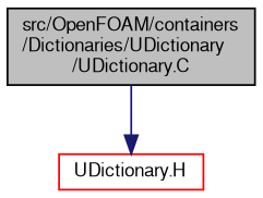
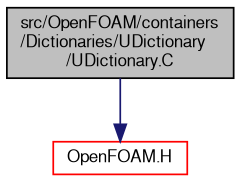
  digraph {
    node [fontname=FreeSans fontsize=10 shape=record]
    n1 [color=black fillcolor=grey75 fontcolor=black height=0.2 label="src/OpenFOAM/containers\l/Dictionaries/UDictionary\l/UDictionary.C" style=filled width=0.4]
-   n2 [color=red height=0.2 label="UDictionary.H" width=0.4]
+   n2 [color=red height=0.2 label="OpenFOAM.H" width=0.4]
    n1 -> n2 [color=midnightblue fontname=FreeSans fontsize=10 labelfontname=FreeSans labelfontsize=10 style=solid]
  }
